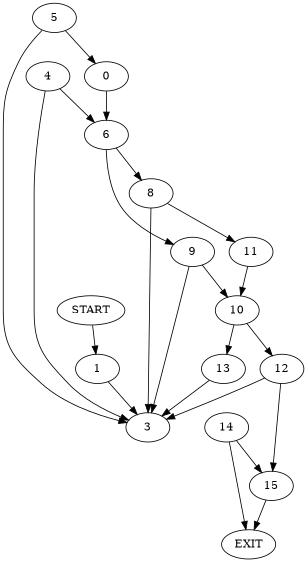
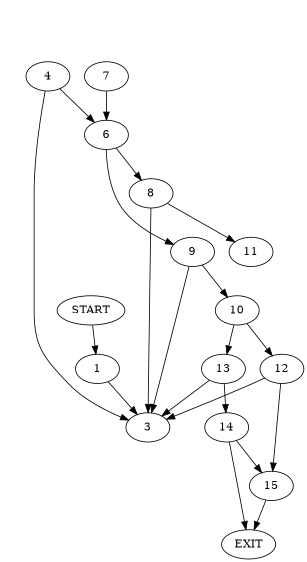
  digraph {
    fontname="DejaVu Serif"
    node [fontname="DejaVu Serif"]
    edge [fontname="DejaVu Serif"]
    n1 [label=START]
    1
    3
    n4 [label=EXIT]
    4
    6
-   5
-   7 [label=0]
+   7
    8
    9
    11
    10
    12
    13
    15
    14
    n1 -> 1
    1 -> 3
    4 -> 3
    4 -> 6
    6 -> 8
    6 -> 9
-   5 -> 3
-   5 -> 7
    7 -> 6
    8 -> 3
    8 -> 11
    9 -> 3
    9 -> 10
-   11 -> 10
    10 -> 12
    10 -> 13
    12 -> 3
    12 -> 15
    13 -> 3
+   13 -> 14
    15 -> n4
    14 -> n4
    14 -> 15
  }
